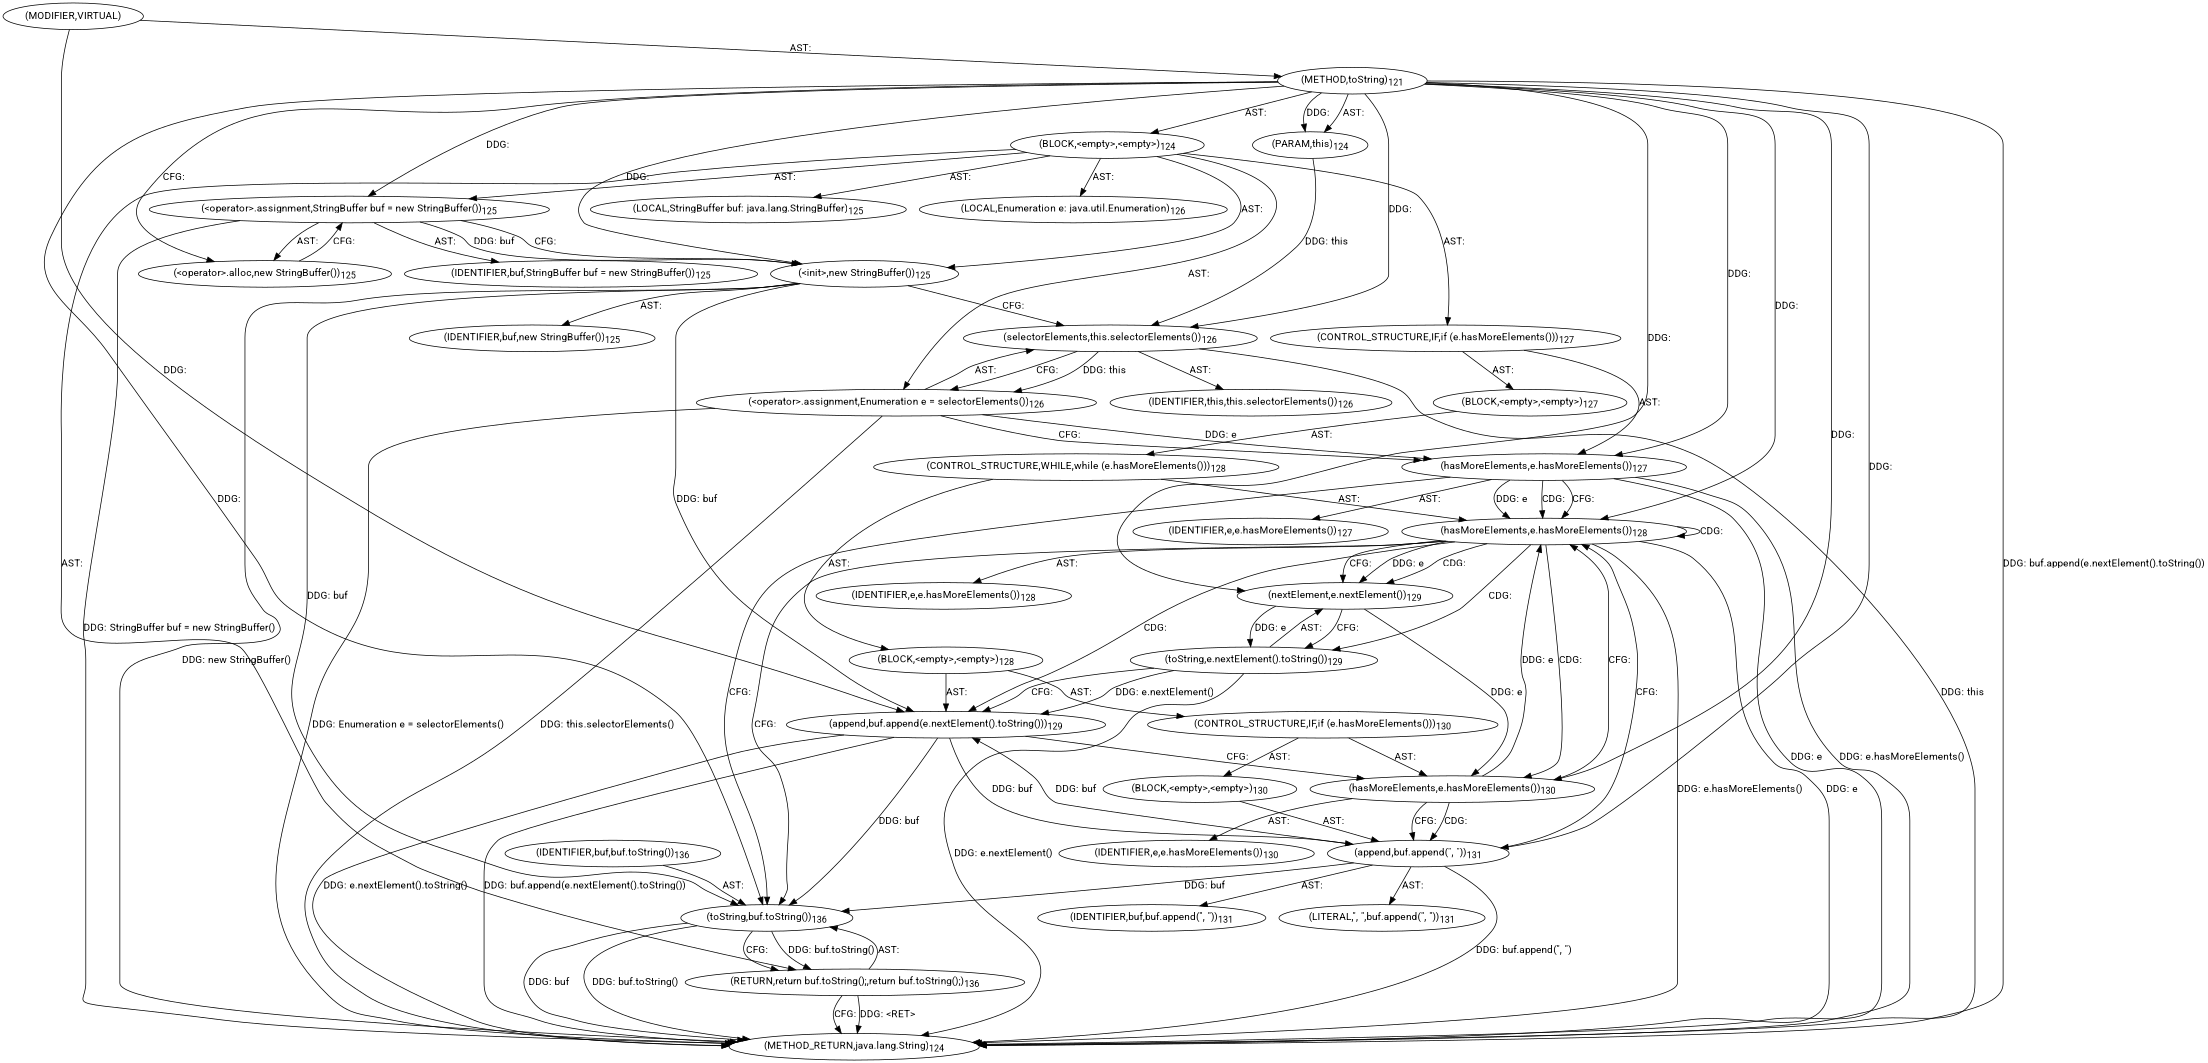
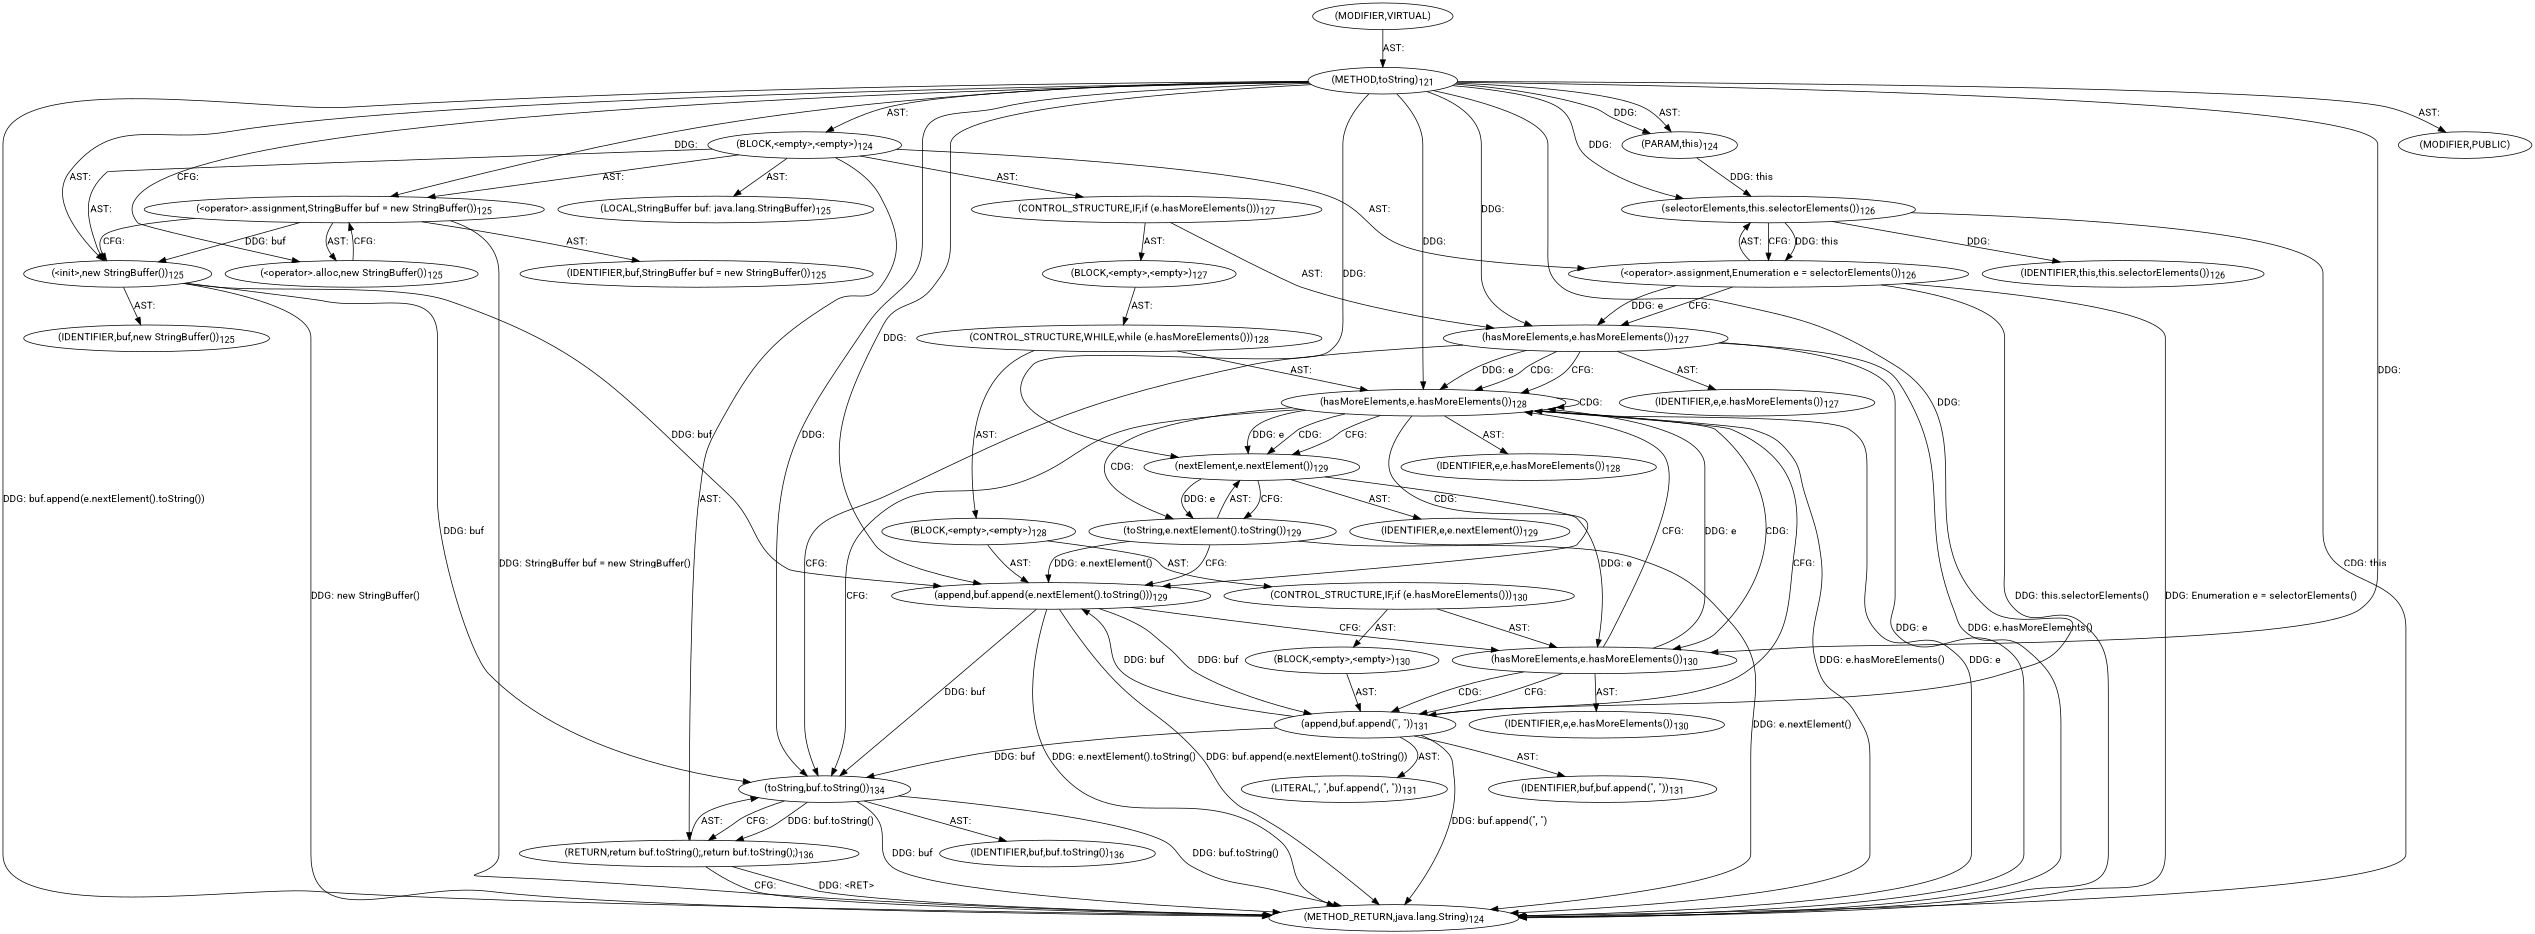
  digraph {
    fontname=Roboto
    node [fontname=Roboto]
    edge [fontname=Roboto]
    n1 [label=<(METHOD,toString)<SUB>121</SUB>>]
    n2 [label=<(PARAM,this)<SUB>124</SUB>>]
    n3 [label=<(BLOCK,&lt;empty&gt;,&lt;empty&gt;)<SUB>124</SUB>>]
    n4 [label=<(&lt;operator&gt;.assignment,StringBuffer buf = new StringBuffer())<SUB>125</SUB>>]
    n5 [label=<(&lt;operator&gt;.alloc,new StringBuffer())<SUB>125</SUB>>]
    n6 [label=<(&lt;init&gt;,new StringBuffer())<SUB>125</SUB>>]
    n7 [label=<(selectorElements,this.selectorElements())<SUB>126</SUB>>]
    n8 [label=<(hasMoreElements,e.hasMoreElements())<SUB>127</SUB>>]
    n9 [label=<(hasMoreElements,e.hasMoreElements())<SUB>128</SUB>>]
    n10 [label=<(append,buf.append(e.nextElement().toString()))<SUB>129</SUB>>]
    n11 [label=<(nextElement,e.nextElement())<SUB>129</SUB>>]
    n12 [label=<(hasMoreElements,e.hasMoreElements())<SUB>130</SUB>>]
    n13 [label=<(append,buf.append(&quot;, &quot;))<SUB>131</SUB>>]
-   n14 [label=<(toString,buf.toString())<SUB>136</SUB>>]
+   n14 [label=<(toString,buf.toString())<SUB>134</SUB>>]
+   n15 [label=<(MODIFIER,PUBLIC)>]
    n16 [label=<(METHOD_RETURN,java.lang.String)<SUB>124</SUB>>]
    n17 [label=<(LOCAL,StringBuffer buf: java.lang.StringBuffer)<SUB>125</SUB>>]
-   n18 [label=<(LOCAL,Enumeration e: java.util.Enumeration)<SUB>126</SUB>>]
    n19 [label=<(&lt;operator&gt;.assignment,Enumeration e = selectorElements())<SUB>126</SUB>>]
    n20 [label=<(CONTROL_STRUCTURE,IF,if (e.hasMoreElements()))<SUB>127</SUB>>]
    n21 [label=<(RETURN,return buf.toString();,return buf.toString();)<SUB>136</SUB>>]
    n22 [label=<(IDENTIFIER,buf,StringBuffer buf = new StringBuffer())<SUB>125</SUB>>]
    n23 [label=<(IDENTIFIER,buf,new StringBuffer())<SUB>125</SUB>>]
    n24 [label=<(IDENTIFIER,this,this.selectorElements())<SUB>126</SUB>>]
    n25 [label=<(IDENTIFIER,e,e.hasMoreElements())<SUB>127</SUB>>]
    n26 [label=<(IDENTIFIER,e,e.hasMoreElements())<SUB>128</SUB>>]
    n27 [label=<(toString,e.nextElement().toString())<SUB>129</SUB>>]
+   n28 [label=<(IDENTIFIER,e,e.nextElement())<SUB>129</SUB>>]
    n29 [label=<(IDENTIFIER,e,e.hasMoreElements())<SUB>130</SUB>>]
    n30 [label=<(IDENTIFIER,buf,buf.append(&quot;, &quot;))<SUB>131</SUB>>]
    n31 [label=<(LITERAL,&quot;, &quot;,buf.append(&quot;, &quot;))<SUB>131</SUB>>]
    n32 [label=<(IDENTIFIER,buf,buf.toString())<SUB>136</SUB>>]
    n33 [label=<(MODIFIER,VIRTUAL)>]
    n34 [label=<(BLOCK,&lt;empty&gt;,&lt;empty&gt;)<SUB>127</SUB>>]
    n35 [label=<(CONTROL_STRUCTURE,WHILE,while (e.hasMoreElements()))<SUB>128</SUB>>]
    n36 [label=<(BLOCK,&lt;empty&gt;,&lt;empty&gt;)<SUB>128</SUB>>]
    n37 [label=<(CONTROL_STRUCTURE,IF,if (e.hasMoreElements()))<SUB>130</SUB>>]
    n38 [label=<(BLOCK,&lt;empty&gt;,&lt;empty&gt;)<SUB>130</SUB>>]
    n1 -> n2 [label="AST: "]
    n1 -> n2 [label="DDG: "]
    n1 -> n3 [label="AST: "]
    n1 -> n4 [label="DDG: "]
    n1 -> n5 [label="CFG: "]
-   n1 -> n6 [label="DDG: "]
+   n1 -> n6 [label="AST: "]
    n1 -> n7 [label="DDG: "]
    n1 -> n8 [label="DDG: "]
    n1 -> n9 [label="DDG: "]
-   n33 -> n10 [label="DDG: "]
+   n1 -> n10 [label="DDG: "]
    n1 -> n11 [label="DDG: "]
    n1 -> n12 [label="DDG: "]
    n1 -> n13 [label="DDG: "]
    n1 -> n14 [label="DDG: "]
+   n1 -> n15 [label="AST: "]
    n1 -> n16 [label="DDG: buf.append(e.nextElement().toString())"]
    n2 -> n7 [label="DDG: this"]
    n3 -> n4 [label="AST: "]
    n3 -> n6 [label="AST: "]
    n3 -> n17 [label="AST: "]
-   n3 -> n18 [label="AST: "]
    n3 -> n19 [label="AST: "]
    n3 -> n20 [label="AST: "]
    n3 -> n21 [label="AST: "]
    n4 -> n5 [label="AST: "]
    n4 -> n6 [label="CFG: "]
    n4 -> n6 [label="DDG: buf"]
    n4 -> n16 [label="DDG: StringBuffer buf = new StringBuffer()"]
    n4 -> n22 [label="AST: "]
    n5 -> n4 [label="CFG: "]
-   n6 -> n7 [label="CFG: "]
    n6 -> n10 [label="DDG: buf"]
    n6 -> n14 [label="DDG: buf"]
    n6 -> n16 [label="DDG: new StringBuffer()"]
    n6 -> n23 [label="AST: "]
-   n7 -> n16 [label="DDG: this"]
+   n7 -> n16 [label="CDG: this"]
    n7 -> n19 [label="CFG: "]
    n7 -> n19 [label="DDG: this"]
-   n7 -> n24 [label="AST: "]
+   n7 -> n24 [label="DDG: "]
    n8 -> n9 [label="CFG: "]
    n8 -> n9 [label="DDG: e"]
    n8 -> n9 [label="CDG: "]
    n8 -> n14 [label="CFG: "]
    n8 -> n16 [label="DDG: e"]
    n8 -> n16 [label="DDG: e.hasMoreElements()"]
    n8 -> n25 [label="AST: "]
    n9 -> n9 [label="CDG: "]
    n9 -> n10 [label="CDG: "]
    n9 -> n11 [label="CFG: "]
    n9 -> n11 [label="DDG: e"]
    n9 -> n11 [label="CDG: "]
    n9 -> n12 [label="CDG: "]
    n9 -> n14 [label="CFG: "]
    n9 -> n16 [label="DDG: e"]
    n9 -> n16 [label="DDG: e.hasMoreElements()"]
    n9 -> n26 [label="AST: "]
    n9 -> n27 [label="CDG: "]
    n10 -> n12 [label="CFG: "]
    n10 -> n13 [label="DDG: buf"]
    n10 -> n14 [label="DDG: buf"]
    n10 -> n16 [label="DDG: e.nextElement().toString()"]
    n10 -> n16 [label="DDG: buf.append(e.nextElement().toString())"]
    n11 -> n12 [label="DDG: e"]
    n11 -> n27 [label="CFG: "]
    n11 -> n27 [label="DDG: e"]
+   n11 -> n28 [label="AST: "]
    n12 -> n9 [label="CFG: "]
    n12 -> n9 [label="DDG: e"]
    n12 -> n13 [label="CFG: "]
    n12 -> n13 [label="CDG: "]
    n12 -> n29 [label="AST: "]
    n13 -> n9 [label="CFG: "]
    n13 -> n10 [label="DDG: buf"]
    n13 -> n14 [label="DDG: buf"]
    n13 -> n16 [label="DDG: buf.append(&quot;, &quot;)"]
    n13 -> n30 [label="AST: "]
    n13 -> n31 [label="AST: "]
    n14 -> n16 [label="DDG: buf"]
    n14 -> n16 [label="DDG: buf.toString()"]
    n14 -> n21 [label="CFG: "]
    n14 -> n21 [label="DDG: buf.toString()"]
-   n32 -> n14 [label="AST: "]
+   n14 -> n32 [label="AST: "]
    n19 -> n7 [label="AST: "]
    n19 -> n8 [label="CFG: "]
    n19 -> n8 [label="DDG: e"]
    n19 -> n16 [label="DDG: this.selectorElements()"]
    n19 -> n16 [label="DDG: Enumeration e = selectorElements()"]
    n20 -> n8 [label="AST: "]
    n20 -> n34 [label="AST: "]
    n21 -> n14 [label="AST: "]
    n21 -> n16 [label="CFG: "]
    n21 -> n16 [label="DDG: &lt;RET&gt;"]
    n27 -> n10 [label="CFG: "]
    n27 -> n10 [label="DDG: e.nextElement()"]
    n27 -> n11 [label="AST: "]
    n27 -> n16 [label="DDG: e.nextElement()"]
    n33 -> n1 [label="AST: "]
    n34 -> n35 [label="AST: "]
    n35 -> n9 [label="AST: "]
    n35 -> n36 [label="AST: "]
    n36 -> n10 [label="AST: "]
    n36 -> n37 [label="AST: "]
    n37 -> n12 [label="AST: "]
    n37 -> n38 [label="AST: "]
    n38 -> n13 [label="AST: "]
  }
